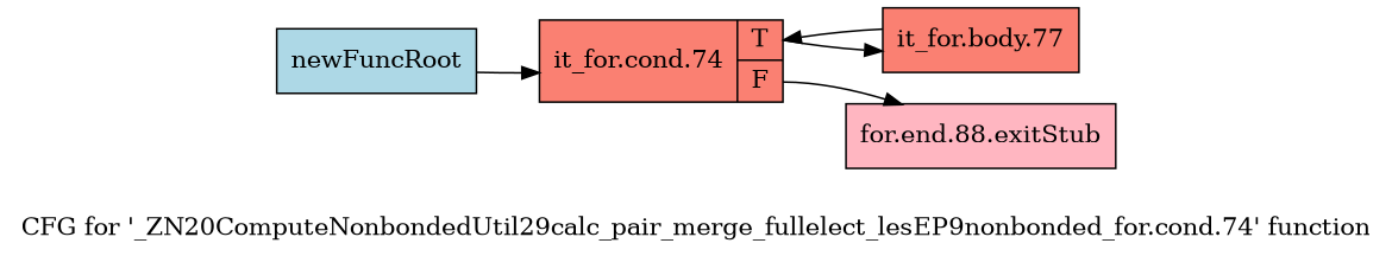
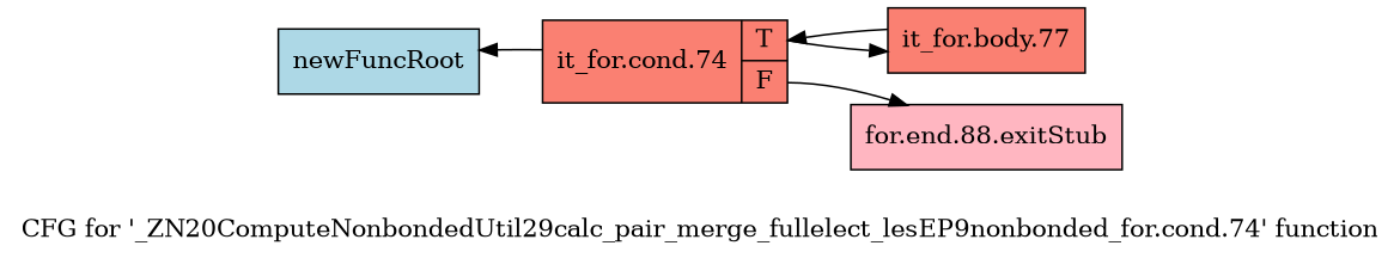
  digraph {
    label="CFG for '_ZN20ComputeNonbondedUtil29calc_pair_merge_fullelect_lesEP9nonbonded_for.cond.74' function"
    rankdir=LR
    node [shape=record style=filled fillcolor=salmon]
    n1 [label="{newFuncRoot}" fillcolor=lightblue]
    n2 [label="{it_for.cond.74|{<s0>T|<s1>F}}"]
    n3 [label="{for.end.88.exitStub}" fillcolor=lightpink]
    n4 [label="{it_for.body.77}"]
-   n1 -> n2
+   n2 -> n1
    n2 -> n3 [tailport=s1]
    n2 -> n4 [tailport=s0]
    n4 -> n2
  }
